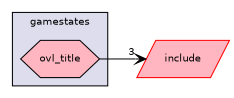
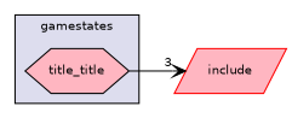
  digraph {
    compound=true
    rankdir=LR
    node [fillcolor=lightpink fontname=Helvetica fontsize=10 style=filled]
-   n1 [label=ovl_title pencolor=black shape=hexagon]
+   n1 [label=title_title pencolor=black shape=hexagon]
    n2 [color=red label=include shape=parallelogram]
    subgraph cluster_1 {
      bgcolor="#ddddee"
      fontname=Helvetica
      fontsize=10
      label=gamestates
      pencolor=black
      n1
    }
    n1 -> n2 [headlabel=3 labeldistance=1.5 labelfontname=Helvetica labelfontsize=10 arrowhead=vee]
  }
